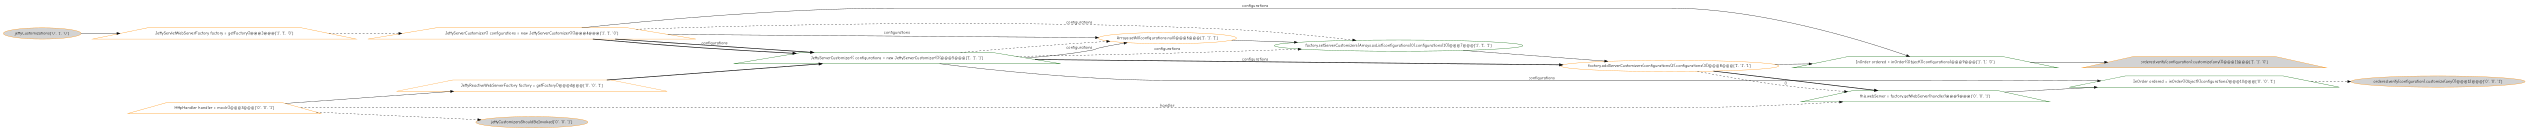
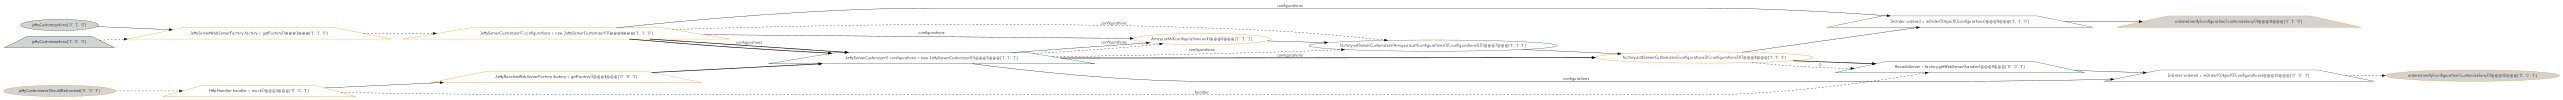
  digraph {
    fontname="Comic Neue"
    rankdir=LR
    node [color=darkorange fillcolor=white fontname="Comic Neue" shape=trapezium style=filled]
    edge [fontname="Comic Neue" style=solid]
+   n1 [color=darkgreen fillcolor=lightgray label="jettyCustomizations['1', '0', '0']"]
    n2 [label="JettyServletWebServerFactory factory = getFactory()@@@3@@@['1', '1', '0']"]
    n3 [label="JettyServerCustomizer(( configurations = new JettyServerCustomizer((((@@@4@@@['1', '1', '0']"]
    n4 [label="Arrays.setAll(configurations,null)@@@6@@@['1', '1', '1']" shape=ellipse]
    n5 [color=darkgreen label="factory.setServerCustomizers(Arrays.asList(configurations(0(,configurations(1())@@@7@@@['1', '1', '1']" shape=ellipse]
    n6 [label="factory.addServerCustomizers(configurations(2(,configurations(3()@@@8@@@['1', '1', '1']" shape=ellipse]
    n7 [color=darkgreen label="JettyServerCustomizer(( configurations = new JettyServerCustomizer((((@@@5@@@['1', '1', '1']"]
    n8 [color=darkgreen label="InOrder ordered = inOrder((Object(()configurations)@@@9@@@['1', '1', '0']"]
    n9 [color=darkgreen label="InOrder ordered = inOrder((Object(()configurations)@@@10@@@['0', '0', '1']"]
    n10 [fillcolor=lightgray label="ordered.verify(configuration).customize(any())@@@11@@@['1', '1', '0']"]
    n11 [fillcolor=lightgray label="ordered.verify(configuration).customize(any())@@@12@@@['0', '0', '1']" shape=ellipse]
    n12 [color=darkgreen label="this.webServer = factory.getWebServer(handler)@@@9@@@['0', '0', '1']"]
    n13 [label="HttpHandler handler = mock()@@@3@@@['0', '0', '1']"]
    n14 [label="JettyReactiveWebServerFactory factory = getFactory()@@@4@@@['0', '0', '1']"]
    n15 [fillcolor=lightgray label="jettyCustomizersShouldBeInvoked['0', '0', '1']" shape=ellipse]
-   n16 [fillcolor=lightgray label="jettyCustomizations['0', '1', '0']" shape=ellipse]
+   n16 [color=darkgreen fillcolor=lightgray label="jettyCustomizations['0', '1', '0']" shape=ellipse]
+   n1 -> n2 [style=dashed]
    n2 -> n3 [style=dashed]
    n3 -> n4 [label=configurations]
    n3 -> n5 [label=configurations style=dashed]
    n3 -> n7 [label=configurations style=bold]
    n3 -> n7 [style=bold]
    n3 -> n8 [label=configurations]
    n4 -> n5
    n5 -> n6
    n6 -> n8
    n6 -> n12 [style=bold]
    n6 -> n12 [label=0 style=dashed]
    n7 -> n4 [style=dashed]
    n7 -> n4 [label=configurations]
    n7 -> n5 [label=configurations style=dashed]
    n7 -> n6 [label=configurations style=bold]
    n7 -> n9 [label=configurations]
    n8 -> n10
    n9 -> n11 [style=dashed]
    n12 -> n9
    n13 -> n12 [label=handler style=dashed]
    n13 -> n14
    n14 -> n7 [style=bold]
-   n13 -> n15 [style=dashed]
+   n15 -> n13 [style=dashed]
    n16 -> n2
  }
